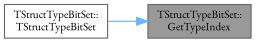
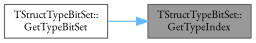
  digraph {
    rankdir=RL
    fontname="EB Garamond"
    node [fontname="EB Garamond" fontsize=10 shape=box style=filled]
    n1 [color=gray40 fillcolor=grey60 fontcolor=black height=0.2 label="TStructTypeBitSet::\lGetTypeIndex" width=0.4]
-   n2 [color=grey40 fillcolor=white height=0.2 label="TStructTypeBitSet::\lTStructTypeBitSet" width=0.4]
+   n2 [color=grey40 fillcolor=white height=0.2 label="TStructTypeBitSet::\lGetTypeBitSet" width=0.4]
    n1 -> n2 [color=steelblue1 dir=back fontname="EB Garamond" fontsize=10 labelfontname=Helvetica labelfontsize=10 style=solid]
  }
